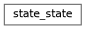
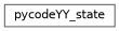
  digraph {
    rankdir=LR
-   n1 [color=grey40 fillcolor=white fontname=Helvetica fontsize=10 height=0.2 label=state_state shape=box style=filled width=0.4]
+   n1 [color=grey40 fillcolor=white fontname=Helvetica fontsize=10 height=0.2 label=pycodeYY_state shape=box style=filled width=0.4]
  }
